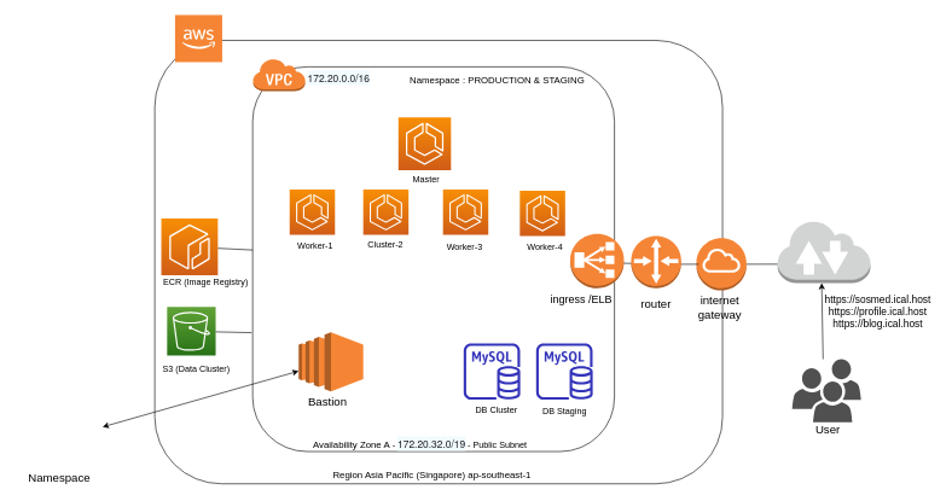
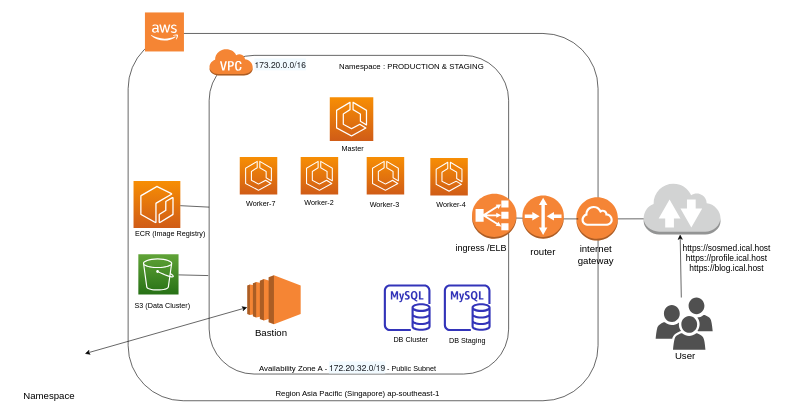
  <mxCell id="0" />
  <mxCell id="1" parent="0" />
  <mxCell id="2" value="" style="rounded=1;whiteSpace=wrap;html=1;" parent="1" vertex="1"><mxGeometry x="213" y="55" width="783" height="612" as="geometry" /></mxCell>
  <mxCell id="3" value="" style="outlineConnect=0;dashed=0;verticalLabelPosition=bottom;verticalAlign=top;align=center;html=1;shape=mxgraph.aws3.cloud_2;fillColor=#F58534;gradientColor=none;" parent="1" vertex="1"><mxGeometry x="241" y="20" width="65" height="65" as="geometry" /></mxCell>
  <mxCell id="4" value="" style="outlineConnect=0;dashed=0;verticalLabelPosition=bottom;verticalAlign=top;align=center;html=1;shape=mxgraph.aws3.internet_gateway;fillColor=#F58536;gradientColor=none;" parent="1" vertex="1"><mxGeometry x="960" y="328" width="69" height="72" as="geometry" /></mxCell>
  <mxCell id="5" value="" style="rounded=1;whiteSpace=wrap;html=1;" parent="1" vertex="1"><mxGeometry x="348" y="91.5" width="499" height="531" as="geometry" /></mxCell>
- <mxCell id="6" value="&lt;span style=&quot;color: rgb(22 , 25 , 31) ; font-family: &amp;#34;amazon ember&amp;#34; , &amp;#34;helvetica neue&amp;#34; , &amp;#34;roboto&amp;#34; , &amp;#34;arial&amp;#34; , sans-serif ; font-size: 14px ; font-style: normal ; font-weight: 400 ; letter-spacing: normal ; text-indent: 0px ; text-transform: none ; word-spacing: 0px ; background-color: rgb(241 , 250 , 255) ; display: inline ; float: none&quot;&gt;172.20.0.0/16&lt;/span&gt;" style="text;html=1;strokeColor=none;fillColor=none;align=center;verticalAlign=middle;whiteSpace=wrap;rounded=0;" parent="1" vertex="1"><mxGeometry x="447" y="97" width="40" height="20" as="geometry" /></mxCell>
+ <mxCell id="6" value="&lt;span style=&quot;color: rgb(22 , 25 , 31) ; font-family: &amp;#34;amazon ember&amp;#34; , &amp;#34;helvetica neue&amp;#34; , &amp;#34;roboto&amp;#34; , &amp;#34;arial&amp;#34; , sans-serif ; font-size: 14px ; font-style: normal ; font-weight: 400 ; letter-spacing: normal ; text-indent: 0px ; text-transform: none ; word-spacing: 0px ; background-color: rgb(241 , 250 , 255) ; display: inline ; float: none&quot;&gt;173.20.0.0/16&lt;/span&gt;" style="text;html=1;strokeColor=none;fillColor=none;align=center;verticalAlign=middle;whiteSpace=wrap;rounded=0;" parent="1" vertex="1"><mxGeometry x="447" y="97" width="40" height="20" as="geometry" /></mxCell>
  <mxCell id="7" value="" style="outlineConnect=0;dashed=0;verticalLabelPosition=bottom;verticalAlign=top;align=center;html=1;shape=mxgraph.aws3.virtual_private_cloud;fillColor=#F58534;gradientColor=none;" parent="1" vertex="1"><mxGeometry x="348" y="80" width="72.5" height="45" as="geometry" /></mxCell>
  <mxCell id="8" value="" style="points=[[0,0,0],[0.25,0,0],[0.5,0,0],[0.75,0,0],[1,0,0],[0,1,0],[0.25,1,0],[0.5,1,0],[0.75,1,0],[1,1,0],[0,0.25,0],[0,0.5,0],[0,0.75,0],[1,0.25,0],[1,0.5,0],[1,0.75,0]];outlineConnect=0;fontColor=#232F3E;gradientColor=#60A337;gradientDirection=north;fillColor=#277116;strokeColor=#ffffff;dashed=0;verticalLabelPosition=bottom;verticalAlign=top;align=center;html=1;fontSize=12;fontStyle=0;aspect=fixed;shape=mxgraph.aws4.resourceIcon;resIcon=mxgraph.aws4.s3;" parent="1" vertex="1"><mxGeometry x="230" y="423" width="67" height="67" as="geometry" /></mxCell>
  <mxCell id="9" value="" style="pointerEvents=1;shadow=0;dashed=0;html=1;strokeColor=none;fillColor=#505050;labelPosition=center;verticalLabelPosition=bottom;verticalAlign=top;outlineConnect=0;align=center;shape=mxgraph.office.users.users;" parent="1" vertex="1"><mxGeometry x="1092" y="495" width="95" height="87" as="geometry" /></mxCell>
  <mxCell id="10" value="" style="outlineConnect=0;dashed=0;verticalLabelPosition=bottom;verticalAlign=top;align=center;html=1;shape=mxgraph.aws3.internet_2;fillColor=#D2D3D3;gradientColor=none;" parent="1" vertex="1"><mxGeometry x="1072" y="303" width="128" height="87" as="geometry" /></mxCell>
  <mxCell id="11" value="" style="shape=image;html=1;verticalAlign=top;verticalLabelPosition=bottom;labelBackgroundColor=#ffffff;imageAspect=0;aspect=fixed;image=https://cdn4.iconfinder.com/data/icons/free-large-boss-icon-set/128/Admin.png" parent="1" vertex="1"><mxGeometry x="50" y="556" width="91" height="91" as="geometry" /></mxCell>
  <mxCell id="12" value="" style="shape=image;html=1;verticalAlign=top;verticalLabelPosition=bottom;labelBackgroundColor=#ffffff;imageAspect=0;aspect=fixed;image=https://cdn2.iconfinder.com/data/icons/stilllife/48x48/filesystems/gnome-fs-ssh.png" parent="1" vertex="1"><mxGeometry x="161" y="542" width="43" height="43" as="geometry" /></mxCell>
  <mxCell id="13" value="" style="outlineConnect=0;dashed=0;verticalLabelPosition=bottom;verticalAlign=top;align=center;html=1;shape=mxgraph.aws3.ec2;fillColor=#F58534;gradientColor=none;" parent="1" vertex="1"><mxGeometry x="411.5" y="458" width="89" height="81.5" as="geometry" /></mxCell>
  <mxCell id="14" value="Master" style="text;html=1;strokeColor=none;fillColor=none;align=center;verticalAlign=middle;whiteSpace=wrap;rounded=0;" parent="1" vertex="1"><mxGeometry x="525.75" y="237" width="123" height="20" as="geometry" /></mxCell>
  <mxCell id="15" value="&lt;font style=&quot;font-size: 16px&quot;&gt;Bastion&lt;/font&gt;" style="text;html=1;strokeColor=none;fillColor=none;align=center;verticalAlign=middle;whiteSpace=wrap;rounded=0;" parent="1" vertex="1"><mxGeometry x="390" y="544" width="123" height="20" as="geometry" /></mxCell>
  <mxCell id="16" value="&lt;font style=&quot;font-size: 14px&quot;&gt;&lt;span style=&quot;font-size: 12px&quot;&gt;S3 (Data Cluster)&lt;/span&gt;&lt;/font&gt;" style="text;html=1;strokeColor=none;fillColor=none;align=center;verticalAlign=middle;whiteSpace=wrap;rounded=0;" parent="1" vertex="1"><mxGeometry x="209" y="498" width="123" height="20" as="geometry" /></mxCell>
  <mxCell id="17" value="" style="endArrow=classic;startArrow=classic;html=1;" parent="1" source="11" target="13" edge="1"><mxGeometry width="50" height="50" relative="1" as="geometry"><mxPoint x="386" y="571" as="sourcePoint" /><mxPoint x="436" y="521" as="targetPoint" /></mxGeometry></mxCell>
  <mxCell id="18" value="&lt;span style=&quot;font-size: 16px&quot;&gt;Namespace&lt;/span&gt;" style="text;html=1;strokeColor=none;fillColor=none;align=center;verticalAlign=middle;whiteSpace=wrap;rounded=0;" parent="1" vertex="1"><mxGeometry x="20" y="649" width="123" height="20" as="geometry" /></mxCell>
  <mxCell id="19" value="" style="endArrow=classic;html=1;" parent="1" edge="1"><mxGeometry width="50" height="50" relative="1" as="geometry"><mxPoint x="1134.707" y="495" as="sourcePoint" /><mxPoint x="1132.793" y="390" as="targetPoint" /></mxGeometry></mxCell>
  <mxCell id="20" value="&lt;span style=&quot;font-size: 16px&quot;&gt;User&lt;/span&gt;" style="text;html=1;strokeColor=none;fillColor=none;align=center;verticalAlign=middle;whiteSpace=wrap;rounded=0;" parent="1" vertex="1"><mxGeometry x="1080" y="582" width="123" height="20" as="geometry" /></mxCell>
  <mxCell id="21" value="&lt;span style=&quot;font-size: 16px&quot;&gt;internet gateway&lt;/span&gt;" style="text;html=1;strokeColor=none;fillColor=none;align=center;verticalAlign=middle;whiteSpace=wrap;rounded=0;" parent="1" vertex="1"><mxGeometry x="958" y="413" width="69" height="20" as="geometry" /></mxCell>
  <mxCell id="22" value="&lt;span style=&quot;font-size: 16px&quot;&gt;router&lt;/span&gt;" style="text;html=1;strokeColor=none;fillColor=none;align=center;verticalAlign=middle;whiteSpace=wrap;rounded=0;" parent="1" vertex="1"><mxGeometry x="870" y="408" width="69" height="20" as="geometry" /></mxCell>
  <mxCell id="23" value="" style="endArrow=none;html=1;entryX=0;entryY=0.7;entryDx=0;entryDy=0;entryPerimeter=0;" parent="1" source="4" target="10" edge="1"><mxGeometry width="50" height="50" relative="1" as="geometry"><mxPoint x="1061" y="433" as="sourcePoint" /><mxPoint x="1111" y="383" as="targetPoint" /></mxGeometry></mxCell>
  <mxCell id="24" value="" style="endArrow=none;html=1;" parent="1" source="5" edge="1"><mxGeometry width="50" height="50" relative="1" as="geometry"><mxPoint x="1061" y="433" as="sourcePoint" /><mxPoint x="963" y="364" as="targetPoint" /><Array as="points"><mxPoint x="925" y="364" /></Array></mxGeometry></mxCell>
  <mxCell id="25" value="&lt;div style=&quot;font-size: 14px&quot;&gt;https://sosmed.ical.host&lt;/div&gt;&lt;div style=&quot;font-size: 14px&quot;&gt;https://profile.ical.host&lt;/div&gt;&lt;div style=&quot;font-size: 14px&quot;&gt;https://blog.ical.host&lt;br&gt;&lt;/div&gt;" style="text;html=1;strokeColor=none;fillColor=none;align=center;verticalAlign=middle;whiteSpace=wrap;rounded=0;" parent="1" vertex="1"><mxGeometry x="1130" y="420" width="161" height="20" as="geometry" /></mxCell>
  <mxCell id="26" value="&lt;font style=&quot;font-size: 13px&quot;&gt;Availability Zone A&lt;/font&gt; - &lt;span style=&quot;color: rgb(22 , 25 , 31) ; font-family: &amp;#34;amazon ember&amp;#34; , &amp;#34;helvetica neue&amp;#34; , &amp;#34;roboto&amp;#34; , &amp;#34;arial&amp;#34; , sans-serif ; font-size: 14px ; font-style: normal ; font-weight: 400 ; letter-spacing: normal ; text-indent: 0px ; text-transform: none ; word-spacing: 0px ; background-color: rgb(241 , 250 , 255) ; display: inline ; float: none&quot;&gt;172.20.32.0/19&lt;/span&gt; - Public Subnet" style="text;html=1;strokeColor=none;fillColor=none;align=center;verticalAlign=middle;whiteSpace=wrap;rounded=0;" parent="1" vertex="1"><mxGeometry x="412" y="602" width="334" height="20" as="geometry" /></mxCell>
  <mxCell id="27" value="&lt;font style=&quot;font-size: 13px&quot;&gt;Region Asia Pacific (Singapore) ap-southeast-1&lt;/font&gt;" style="text;html=1;strokeColor=none;fillColor=none;align=center;verticalAlign=middle;whiteSpace=wrap;rounded=0;" parent="1" vertex="1"><mxGeometry x="445.25" y="644" width="300.75" height="20" as="geometry" /></mxCell>
  <mxCell id="28" value="" style="points=[[0,0,0],[0.25,0,0],[0.5,0,0],[0.75,0,0],[1,0,0],[0,1,0],[0.25,1,0],[0.5,1,0],[0.75,1,0],[1,1,0],[0,0.25,0],[0,0.5,0],[0,0.75,0],[1,0.25,0],[1,0.5,0],[1,0.75,0]];outlineConnect=0;fontColor=#232F3E;gradientColor=#F78E04;gradientDirection=north;fillColor=#D05C17;strokeColor=#ffffff;dashed=0;verticalLabelPosition=bottom;verticalAlign=top;align=center;html=1;fontSize=12;fontStyle=0;aspect=fixed;shape=mxgraph.aws4.resourceIcon;resIcon=mxgraph.aws4.ecr;" vertex="1" parent="1"><mxGeometry x="222" y="301" width="78" height="78" as="geometry" /></mxCell>
  <mxCell id="29" value="ECR (Image Registry)" style="text;html=1;strokeColor=none;fillColor=none;align=center;verticalAlign=middle;whiteSpace=wrap;rounded=0;" vertex="1" parent="1"><mxGeometry x="222" y="379" width="123" height="20" as="geometry" /></mxCell>
  <mxCell id="30" value="" style="points=[[0,0,0],[0.25,0,0],[0.5,0,0],[0.75,0,0],[1,0,0],[0,1,0],[0.25,1,0],[0.5,1,0],[0.75,1,0],[1,1,0],[0,0.25,0],[0,0.5,0],[0,0.75,0],[1,0.25,0],[1,0.5,0],[1,0.75,0]];outlineConnect=0;fontColor=#232F3E;gradientColor=#F78E04;gradientDirection=north;fillColor=#D05C17;strokeColor=#ffffff;dashed=0;verticalLabelPosition=bottom;verticalAlign=top;align=center;html=1;fontSize=12;fontStyle=0;aspect=fixed;shape=mxgraph.aws4.resourceIcon;resIcon=mxgraph.aws4.ecs;" vertex="1" parent="1"><mxGeometry x="549" y="161.5" width="72.5" height="72.5" as="geometry" /></mxCell>
  <mxCell id="31" value="" style="outlineConnect=0;fontColor=#232F3E;gradientColor=none;fillColor=#3334B9;strokeColor=none;dashed=0;verticalLabelPosition=bottom;verticalAlign=top;align=center;html=1;fontSize=12;fontStyle=0;aspect=fixed;pointerEvents=1;shape=mxgraph.aws4.rds_mysql_instance;" vertex="1" parent="1"><mxGeometry x="639" y="473" width="78" height="78" as="geometry" /></mxCell>
  <mxCell id="32" value="DB Cluster" style="text;html=1;strokeColor=none;fillColor=none;align=center;verticalAlign=middle;whiteSpace=wrap;rounded=0;" vertex="1" parent="1"><mxGeometry x="623" y="555" width="123" height="20" as="geometry" /></mxCell>
  <mxCell id="33" value="" style="outlineConnect=0;fontColor=#232F3E;gradientColor=none;fillColor=#3334B9;strokeColor=none;dashed=0;verticalLabelPosition=bottom;verticalAlign=top;align=center;html=1;fontSize=12;fontStyle=0;aspect=fixed;pointerEvents=1;shape=mxgraph.aws4.rds_mysql_instance;" vertex="1" parent="1"><mxGeometry x="739" y="473" width="78" height="78" as="geometry" /></mxCell>
  <mxCell id="34" value="DB Staging" style="text;html=1;strokeColor=none;fillColor=none;align=center;verticalAlign=middle;whiteSpace=wrap;rounded=0;" vertex="1" parent="1"><mxGeometry x="716.5" y="558" width="123" height="20" as="geometry" /></mxCell>
- <mxCell id="35" value="Worker-1" style="text;html=1;strokeColor=none;fillColor=none;align=center;verticalAlign=middle;whiteSpace=wrap;rounded=0;" vertex="1" parent="1"><mxGeometry x="373" y="329" width="123" height="20" as="geometry" /></mxCell>
+ <mxCell id="35" value="Worker-7" style="text;html=1;strokeColor=none;fillColor=none;align=center;verticalAlign=middle;whiteSpace=wrap;rounded=0;" vertex="1" parent="1"><mxGeometry x="373" y="329" width="123" height="20" as="geometry" /></mxCell>
  <mxCell id="36" value="" style="points=[[0,0,0],[0.25,0,0],[0.5,0,0],[0.75,0,0],[1,0,0],[0,1,0],[0.25,1,0],[0.5,1,0],[0.75,1,0],[1,1,0],[0,0.25,0],[0,0.5,0],[0,0.75,0],[1,0.25,0],[1,0.5,0],[1,0.75,0]];outlineConnect=0;fontColor=#232F3E;gradientColor=#F78E04;gradientDirection=north;fillColor=#D05C17;strokeColor=#ffffff;dashed=0;verticalLabelPosition=bottom;verticalAlign=top;align=center;html=1;fontSize=12;fontStyle=0;aspect=fixed;shape=mxgraph.aws4.resourceIcon;resIcon=mxgraph.aws4.ecs;" vertex="1" parent="1"><mxGeometry x="500.5" y="261" width="62.5" height="62.5" as="geometry" /></mxCell>
- <mxCell id="37" value="Cluster-2" style="text;html=1;strokeColor=none;fillColor=none;align=center;verticalAlign=middle;whiteSpace=wrap;rounded=0;" vertex="1" parent="1"><mxGeometry x="470.25" y="328" width="123" height="20" as="geometry" /></mxCell>
+ <mxCell id="37" value="Worker-2" style="text;html=1;strokeColor=none;fillColor=none;align=center;verticalAlign=middle;whiteSpace=wrap;rounded=0;" vertex="1" parent="1"><mxGeometry x="470.25" y="328" width="123" height="20" as="geometry" /></mxCell>
  <mxCell id="38" value="" style="points=[[0,0,0],[0.25,0,0],[0.5,0,0],[0.75,0,0],[1,0,0],[0,1,0],[0.25,1,0],[0.5,1,0],[0.75,1,0],[1,1,0],[0,0.25,0],[0,0.5,0],[0,0.75,0],[1,0.25,0],[1,0.5,0],[1,0.75,0]];outlineConnect=0;fontColor=#232F3E;gradientColor=#F78E04;gradientDirection=north;fillColor=#D05C17;strokeColor=#ffffff;dashed=0;verticalLabelPosition=bottom;verticalAlign=top;align=center;html=1;fontSize=12;fontStyle=0;aspect=fixed;shape=mxgraph.aws4.resourceIcon;resIcon=mxgraph.aws4.ecs;" vertex="1" parent="1"><mxGeometry x="610.5" y="261" width="62.5" height="62.5" as="geometry" /></mxCell>
  <mxCell id="39" value="" style="points=[[0,0,0],[0.25,0,0],[0.5,0,0],[0.75,0,0],[1,0,0],[0,1,0],[0.25,1,0],[0.5,1,0],[0.75,1,0],[1,1,0],[0,0.25,0],[0,0.5,0],[0,0.75,0],[1,0.25,0],[1,0.5,0],[1,0.75,0]];outlineConnect=0;fontColor=#232F3E;gradientColor=#F78E04;gradientDirection=north;fillColor=#D05C17;strokeColor=#ffffff;dashed=0;verticalLabelPosition=bottom;verticalAlign=top;align=center;html=1;fontSize=12;fontStyle=0;aspect=fixed;shape=mxgraph.aws4.resourceIcon;resIcon=mxgraph.aws4.ecs;" vertex="1" parent="1"><mxGeometry x="716.5" y="262.5" width="62.5" height="62.5" as="geometry" /></mxCell>
  <mxCell id="40" value="Worker-4" style="text;html=1;strokeColor=none;fillColor=none;align=center;verticalAlign=middle;whiteSpace=wrap;rounded=0;" vertex="1" parent="1"><mxGeometry x="690" y="330" width="123" height="20" as="geometry" /></mxCell>
  <mxCell id="41" value="" style="outlineConnect=0;dashed=0;verticalLabelPosition=bottom;verticalAlign=top;align=center;html=1;shape=mxgraph.aws3.router;fillColor=#F58536;gradientColor=none;" parent="1" vertex="1"><mxGeometry x="870" y="325" width="69" height="72" as="geometry" /></mxCell>
  <mxCell id="42" value="" style="outlineConnect=0;dashed=0;verticalLabelPosition=bottom;verticalAlign=top;align=center;html=1;shape=mxgraph.aws3.classic_load_balancer;fillColor=#F58536;gradientColor=none;" parent="1" vertex="1"><mxGeometry x="786" y="322" width="74" height="75" as="geometry" /></mxCell>
  <mxCell id="43" value="&lt;font style=&quot;font-size: 15px&quot;&gt;ingress /ELB&lt;br&gt;&lt;/font&gt;" style="text;html=1;strokeColor=none;fillColor=none;align=center;verticalAlign=middle;whiteSpace=wrap;rounded=0;" vertex="1" parent="1"><mxGeometry x="716.5" y="402" width="169" height="20" as="geometry" /></mxCell>
  <mxCell id="44" value="Worker-3" style="text;html=1;strokeColor=none;fillColor=none;align=center;verticalAlign=middle;whiteSpace=wrap;rounded=0;" vertex="1" parent="1"><mxGeometry x="579" y="331" width="123" height="20" as="geometry" /></mxCell>
  <mxCell id="45" value="" style="endArrow=none;html=1;" edge="1" parent="1" source="5" target="28"><mxGeometry width="50" height="50" relative="1" as="geometry"><mxPoint x="683" y="348" as="sourcePoint" /><mxPoint x="733" y="298" as="targetPoint" /></mxGeometry></mxCell>
  <mxCell id="46" value="" style="endArrow=none;html=1;entryX=-0.003;entryY=0.691;entryDx=0;entryDy=0;entryPerimeter=0;" edge="1" parent="1" source="8" target="5"><mxGeometry width="50" height="50" relative="1" as="geometry"><mxPoint x="683" y="348" as="sourcePoint" /><mxPoint x="733" y="298" as="targetPoint" /></mxGeometry></mxCell>
  <mxCell id="47" value="&lt;font style=&quot;font-size: 13px&quot;&gt;Namespace : PRODUCTION &amp;amp; STAGING&lt;br&gt;&lt;/font&gt;" style="text;html=1;strokeColor=none;fillColor=none;align=center;verticalAlign=middle;whiteSpace=wrap;rounded=0;" vertex="1" parent="1"><mxGeometry x="525.75" y="99" width="319" height="20" as="geometry" /></mxCell>
  <mxCell id="48" value="" style="points=[[0,0,0],[0.25,0,0],[0.5,0,0],[0.75,0,0],[1,0,0],[0,1,0],[0.25,1,0],[0.5,1,0],[0.75,1,0],[1,1,0],[0,0.25,0],[0,0.5,0],[0,0.75,0],[1,0.25,0],[1,0.5,0],[1,0.75,0]];outlineConnect=0;fontColor=#232F3E;gradientColor=#F78E04;gradientDirection=north;fillColor=#D05C17;strokeColor=#ffffff;dashed=0;verticalLabelPosition=bottom;verticalAlign=top;align=center;html=1;fontSize=12;fontStyle=0;aspect=fixed;shape=mxgraph.aws4.resourceIcon;resIcon=mxgraph.aws4.ecs;" vertex="1" parent="1"><mxGeometry x="399" y="261" width="62.5" height="62.5" as="geometry" /></mxCell>
